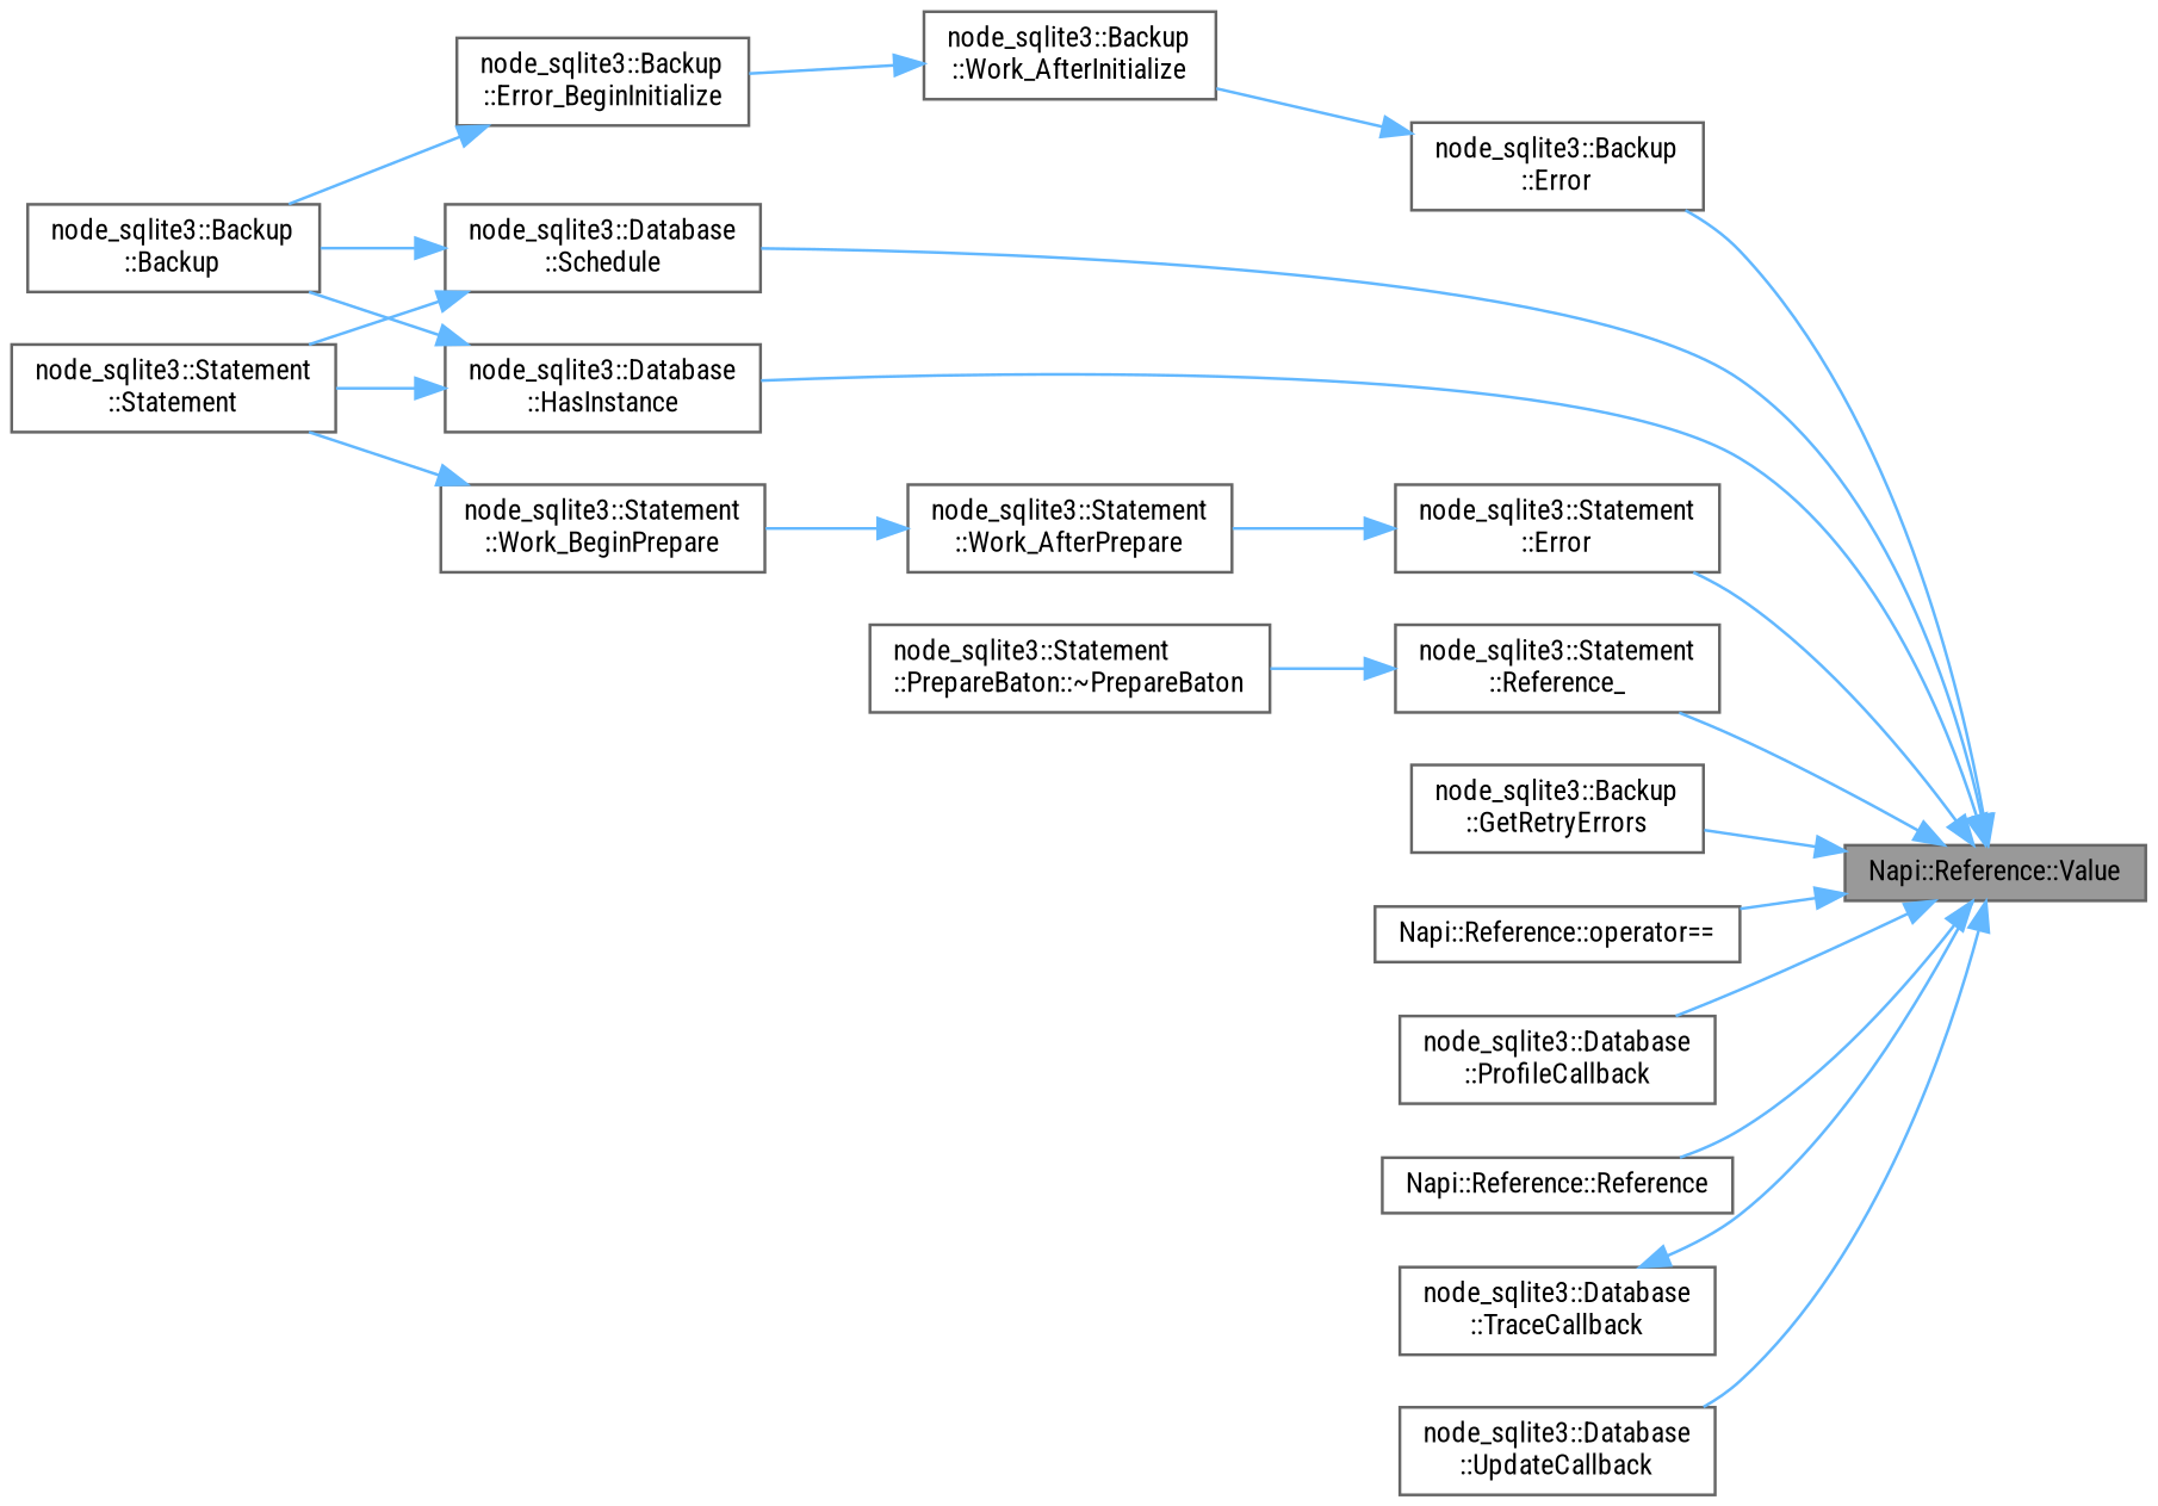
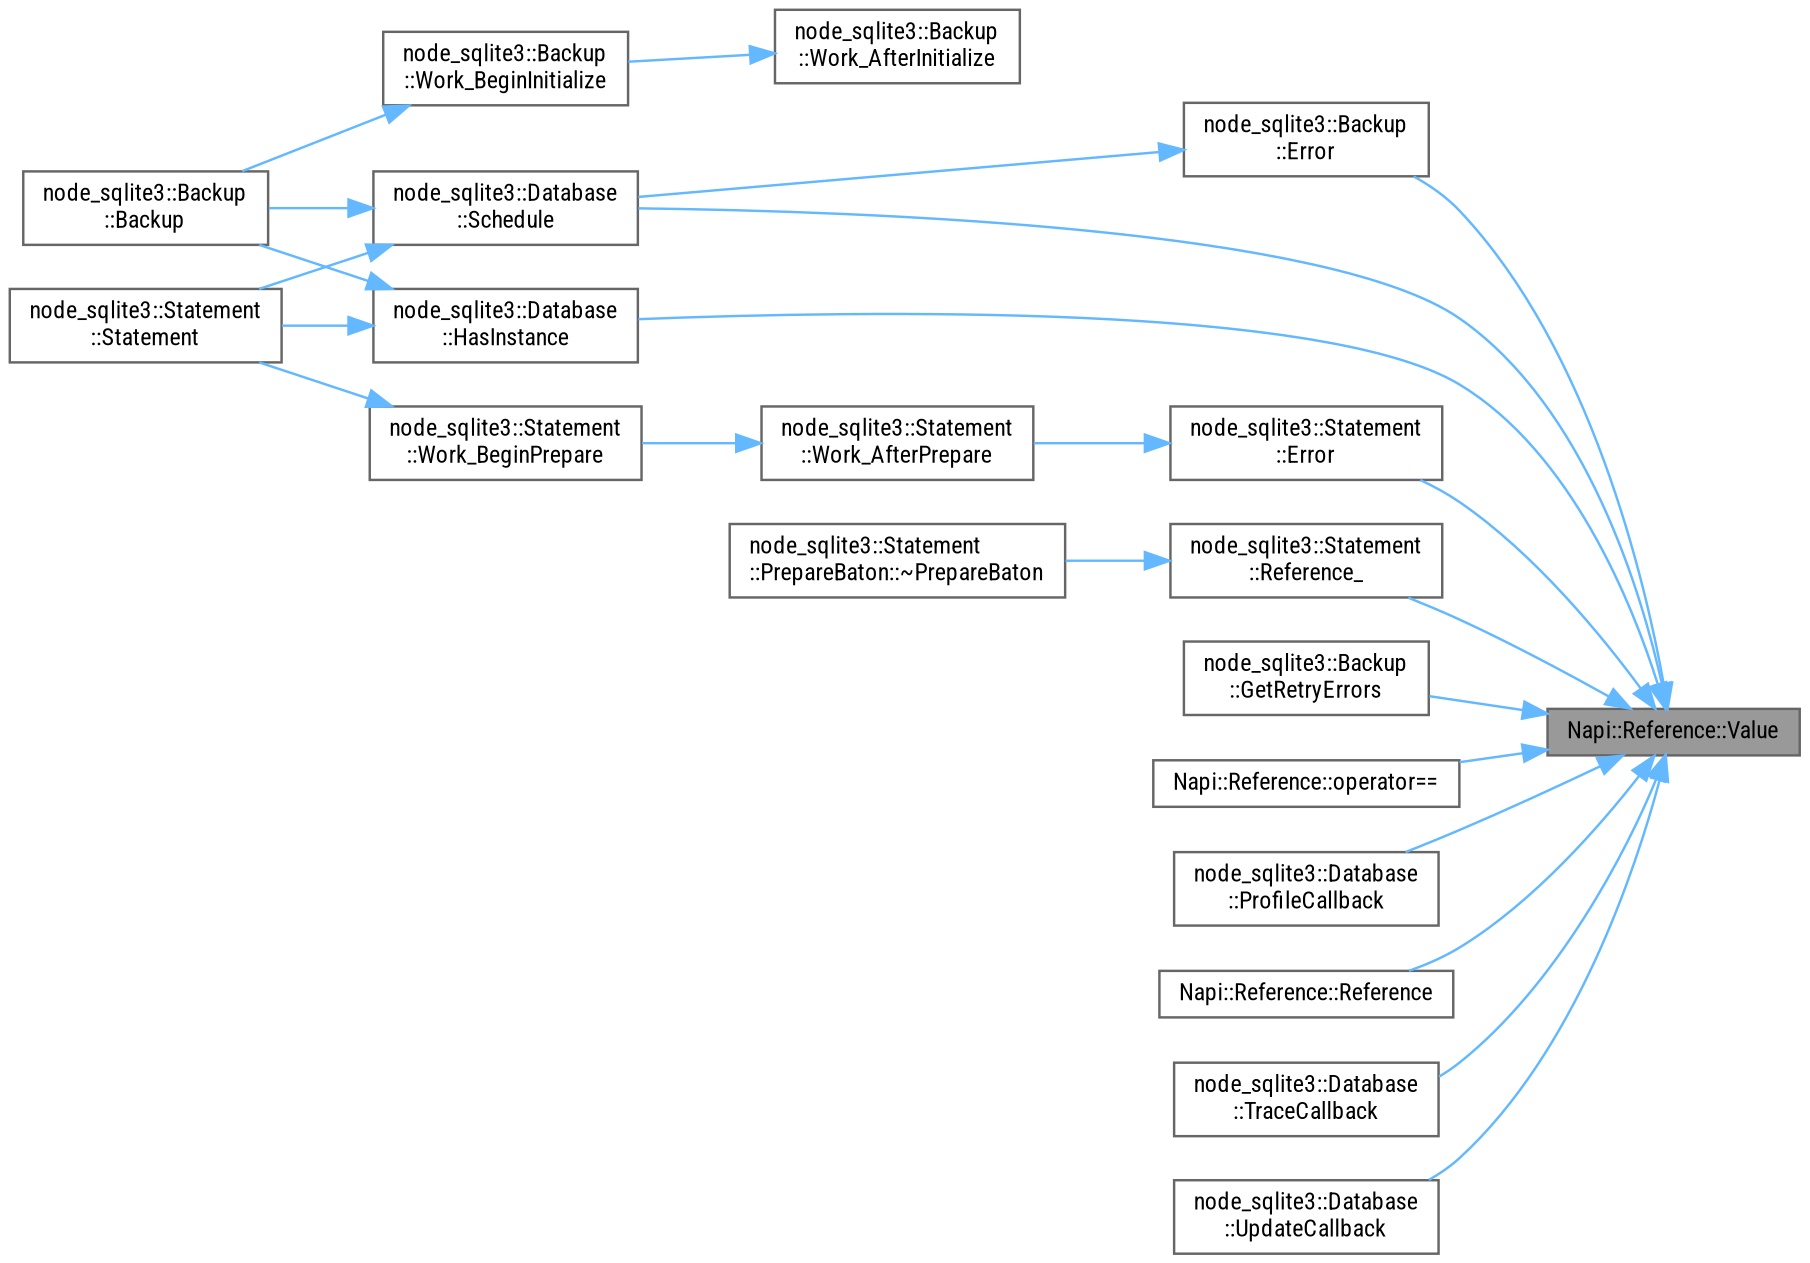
  digraph {
    fontname="Roboto Condensed"
    rankdir=RL
    node [color=grey40 fillcolor=white fontname="Roboto Condensed" fontsize=10 shape=box style=filled]
    edge [color=steelblue1 dir=back fontname="Roboto Condensed" fontsize=10 labelfontname=Helvetica labelfontsize=10 style=solid]
    n1 [color=gray40 fillcolor=grey60 fontcolor=black height=0.2 label="Napi::Reference::Value" width=0.4]
    n2 [height=0.2 label="node_sqlite3::Backup\l::Error" width=0.4]
    n3 [height=0.2 label="node_sqlite3::Statement\l::Error" width=0.4]
    n4 [height=0.2 label="node_sqlite3::Statement\l::Reference_" width=0.4]
    n5 [height=0.2 label="node_sqlite3::Backup\l::GetRetryErrors" width=0.4]
    n6 [height=0.2 label="node_sqlite3::Database\l::HasInstance" width=0.4]
    n7 [height=0.2 label="Napi::Reference::operator==" width=0.4]
    n8 [height=0.2 label="node_sqlite3::Database\l::ProfileCallback" width=0.4]
    n9 [height=0.2 label="Napi::Reference::Reference" width=0.4]
    n10 [height=0.2 label="node_sqlite3::Database\l::Schedule" width=0.4]
    n11 [height=0.2 label="node_sqlite3::Database\l::TraceCallback" width=0.4]
    n12 [height=0.2 label="node_sqlite3::Database\l::UpdateCallback" width=0.4]
    n13 [height=0.2 label="node_sqlite3::Backup\l::Work_AfterInitialize" width=0.4]
    n14 [height=0.2 label="node_sqlite3::Statement\l::Work_AfterPrepare" width=0.4]
    n15 [height=0.2 label="node_sqlite3::Statement\l::PrepareBaton::~PrepareBaton" width=0.4]
    n16 [height=0.2 label="node_sqlite3::Backup\l::Backup" width=0.4]
    n17 [height=0.2 label="node_sqlite3::Statement\l::Statement" width=0.4]
-   n18 [height=0.2 label="node_sqlite3::Backup\l::Error_BeginInitialize" width=0.4]
+   n18 [height=0.2 label="node_sqlite3::Backup\l::Work_BeginInitialize" width=0.4]
    n19 [height=0.2 label="node_sqlite3::Statement\l::Work_BeginPrepare" width=0.4]
    n1 -> n2
    n1 -> n3
    n1 -> n4
    n1 -> n5
    n1 -> n6
    n1 -> n7
    n1 -> n8
    n1 -> n9
    n1 -> n10
-   n11 -> n1
+   n1 -> n11
    n1 -> n12
-   n2 -> n13
+   n2 -> n10
    n3 -> n14
    n4 -> n15
    n6 -> n16
    n6 -> n17
    n10 -> n16
    n10 -> n17
    n13 -> n18
    n14 -> n19
    n18 -> n16
    n19 -> n17
  }
